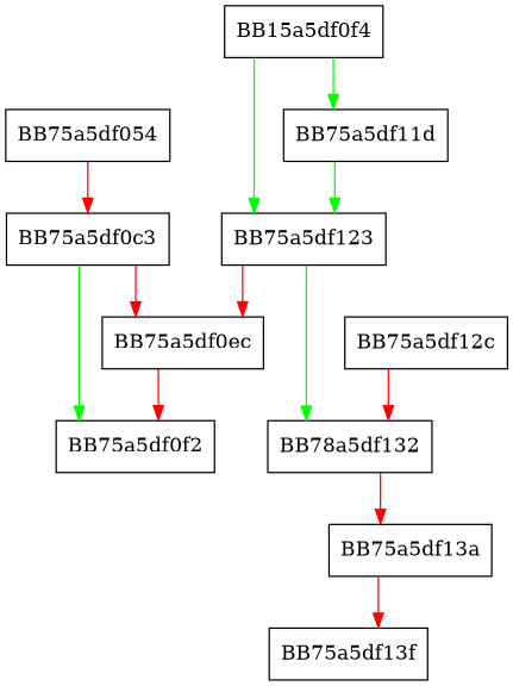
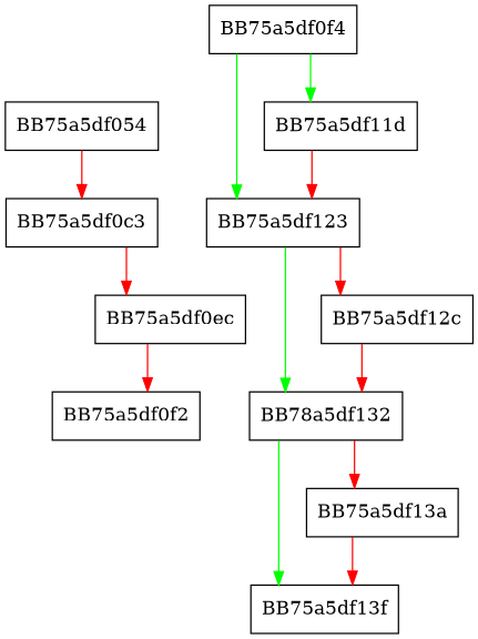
  digraph {
    splines=ortho
    node [shape=box]
    edge [color=red]
    BB75a5df054
    BB75a5df0c3
-   BB75a5df0f4 [label=BB15a5df0f4]
+   BB75a5df0f4
    BB75a5df123
    BB75a5df11d
    BB75a5df0f2
    BB75a5df0ec
    n8 [label=BB78a5df132]
    BB75a5df12c
    BB75a5df13f
    BB75a5df13a
    BB75a5df054 -> BB75a5df0c3
-   BB75a5df0c3 -> BB75a5df0f2 [color=green]
    BB75a5df0c3 -> BB75a5df0ec
    BB75a5df0f4 -> BB75a5df123 [color=green]
    BB75a5df0f4 -> BB75a5df11d [color=green]
    BB75a5df123 -> n8 [color=green]
-   BB75a5df123 -> BB75a5df0ec
-   BB75a5df11d -> BB75a5df123 [color=green]
+   BB75a5df123 -> BB75a5df12c
+   BB75a5df11d -> BB75a5df123
    BB75a5df0ec -> BB75a5df0f2
+   n8 -> BB75a5df13f [color=green]
    n8 -> BB75a5df13a
    BB75a5df12c -> n8
    BB75a5df13a -> BB75a5df13f
  }
